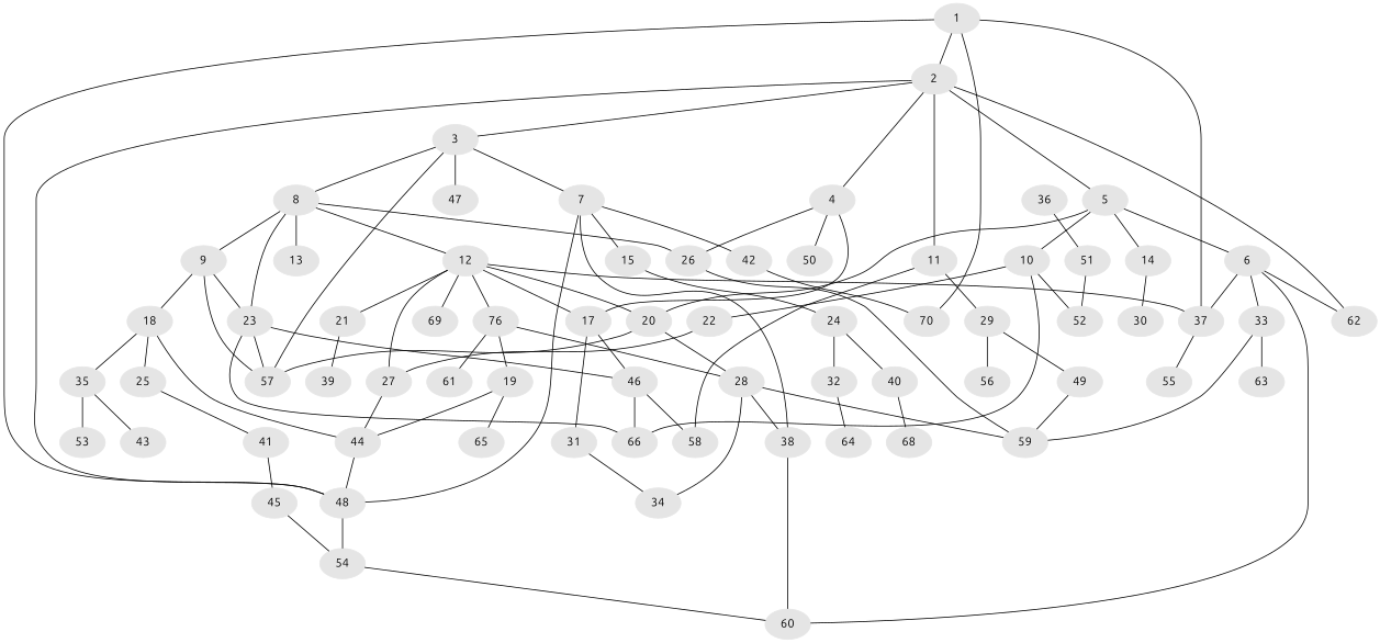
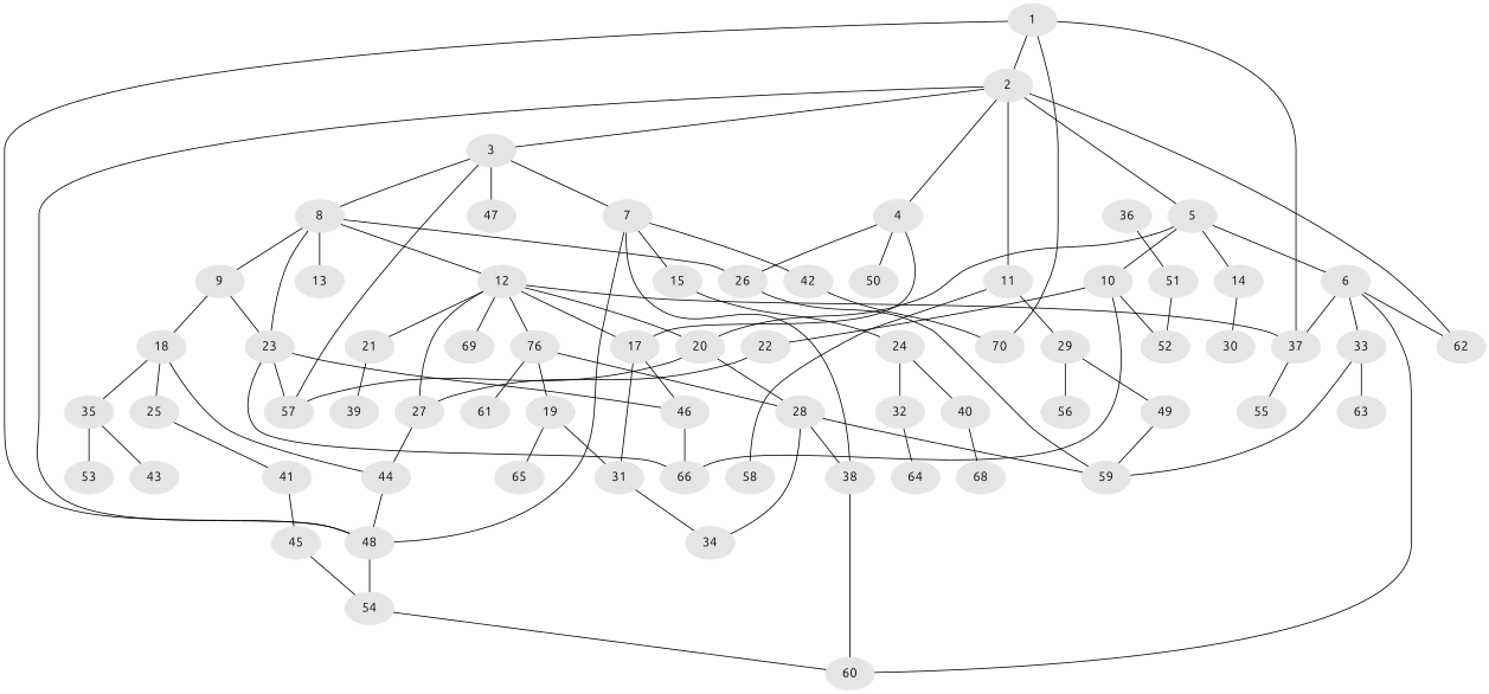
  graph {
    fontname=Ubuntu
    node [color=gray90 fontname=Ubuntu style=filled]
    edge [fontname=Ubuntu]
    1
    2
    37
    48
    70
    3
    4
    5
    11
    62
    55
    54
    7
    8
    47
    57
    17
    26
    50
    6
    10
    14
    20
    29
    58
    15
    38
    42
    9
    12
    13
    23
    31
    46
    59
    33
    60
    22
    52
    66
    30
    28
    63
    24
    18
    n46 [label=76]
    21
    27
    69
    25
    35
    44
    49
    56
    19
    61
    39
    32
    40
    65
    34
    41
    43
    53
    36
    51
    64
    68
    45
    1 -- 2
    1 -- 37
    1 -- 48
    1 -- 70
    2 -- 48
    2 -- 3
    2 -- 4
    2 -- 5
    2 -- 11
    2 -- 62
    37 -- 55
    48 -- 54
    3 -- 7
    3 -- 8
    3 -- 47
    3 -- 57
    4 -- 17
    4 -- 26
    4 -- 50
    5 -- 6
    5 -- 10
    5 -- 14
    5 -- 20
    11 -- 29
    11 -- 58
    54 -- 60
    7 -- 48
    7 -- 15
    7 -- 38
    7 -- 42
    8 -- 26
    8 -- 9
    8 -- 12
    8 -- 13
    8 -- 23
    17 -- 31
    17 -- 46
    26 -- 59
    6 -- 37
    6 -- 62
    6 -- 33
    6 -- 60
    10 -- 22
    10 -- 52
    10 -- 66
    14 -- 30
    20 -- 57
    20 -- 28
    29 -- 49
    29 -- 56
    15 -- 24
    38 -- 60
    42 -- 70
-   9 -- 57
    9 -- 23
    9 -- 18
    12 -- 37
    12 -- 17
    12 -- 20
    12 -- n46
    12 -- 21
    12 -- 27
    12 -- 69
    23 -- 57
    23 -- 46
    23 -- 66
    31 -- 34
-   46 -- 58
    46 -- 66
    33 -- 59
    33 -- 63
    22 -- 27
    28 -- 38
    28 -- 59
    28 -- 34
    24 -- 32
    24 -- 40
    18 -- 25
    18 -- 35
    18 -- 44
    n46 -- 28
    n46 -- 19
    n46 -- 61
    21 -- 39
    27 -- 44
    25 -- 41
    35 -- 43
    35 -- 53
    44 -- 48
    49 -- 59
-   19 -- 44
+   19 -- 31
    19 -- 65
    32 -- 64
    40 -- 68
    41 -- 45
    36 -- 51
    51 -- 52
    45 -- 54
  }
